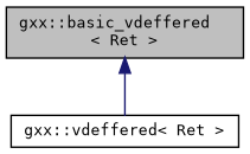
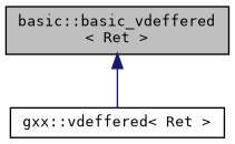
  digraph {
    fontname="DejaVu Sans Mono"
    node [color=black fontname="DejaVu Sans Mono" fontsize=10 shape=record style=filled]
-   n1 [fillcolor=grey75 fontcolor=black height=0.2 label="gxx::basic_vdeffered\l\< Ret \>" width=0.4]
+   n1 [fillcolor=grey75 fontcolor=black height=0.2 label="basic::basic_vdeffered\l\< Ret \>" width=0.4]
    n2 [fillcolor=white height=0.2 label="gxx::vdeffered\< Ret \>" width=0.4]
    n1 -> n2 [color=midnightblue dir=back fontname="DejaVu Sans Mono" fontsize=10 labelfontname=Helvetica labelfontsize=10 style=solid]
  }
